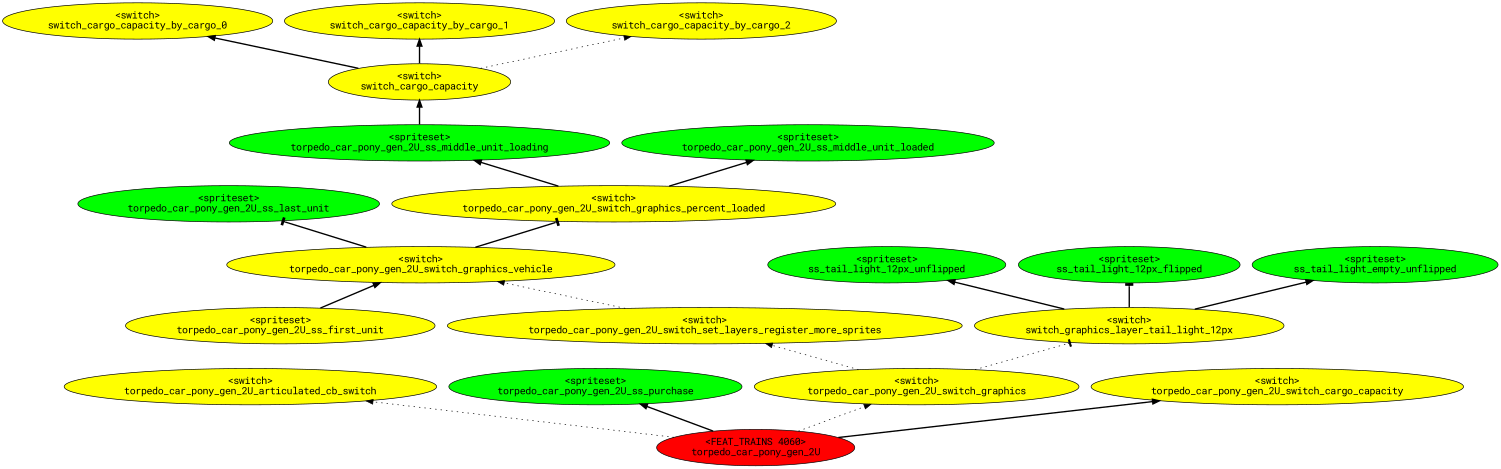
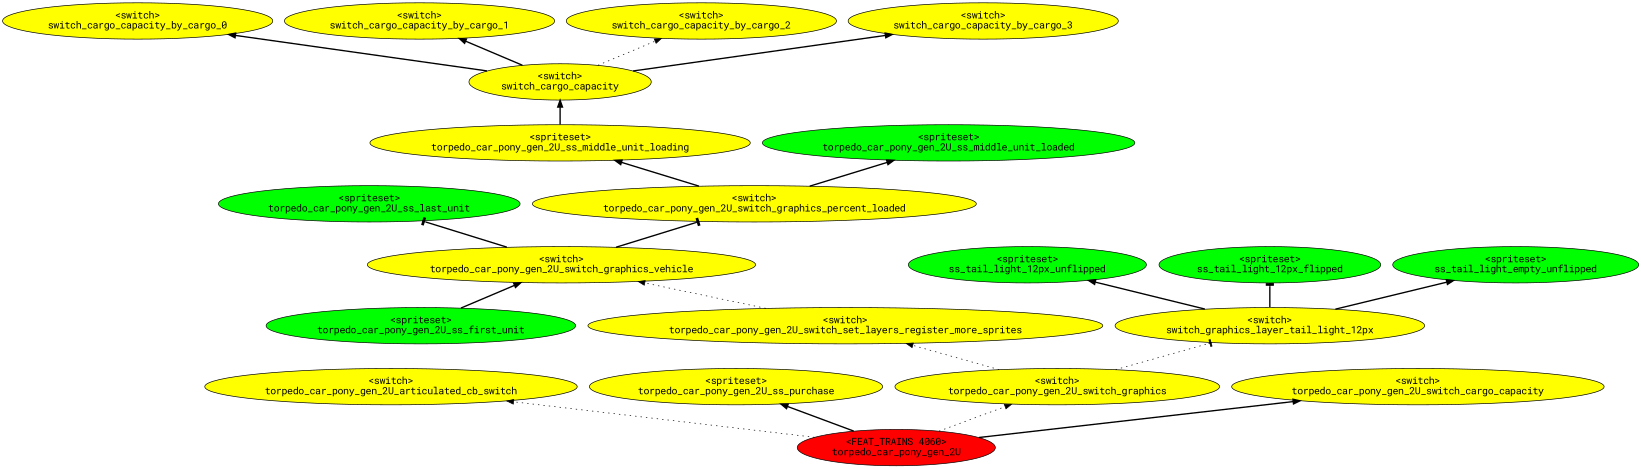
  digraph {
    fontname="Roboto Mono"
    rankdir=BT
    node [fillcolor=yellow fontname="Roboto Mono" style=filled]
    edge [arrowhead=normal fontname="Roboto Mono" style=bold]
    n1 [fillcolor=green label="<spriteset>\nss_tail_light_12px_unflipped"]
    n2 [fillcolor=green label="<spriteset>\nss_tail_light_12px_flipped"]
    n3 [fillcolor=green label="<spriteset>\nss_tail_light_empty_unflipped"]
    n4 [label="<switch>\nswitch_graphics_layer_tail_light_12px"]
    n5 [label="<switch>\nswitch_cargo_capacity_by_cargo_0"]
    n6 [label="<switch>\nswitch_cargo_capacity_by_cargo_1"]
    n7 [label="<switch>\nswitch_cargo_capacity_by_cargo_2"]
+   n8 [label="<switch>\nswitch_cargo_capacity_by_cargo_3"]
    n9 [label="<switch>\nswitch_cargo_capacity"]
    n10 [label="<switch>\ntorpedo_car_pony_gen_2U_articulated_cb_switch"]
-   n11 [label="<spriteset>\ntorpedo_car_pony_gen_2U_ss_first_unit"]
+   n11 [fillcolor=green label="<spriteset>\ntorpedo_car_pony_gen_2U_ss_first_unit"]
    n12 [label="<switch>\ntorpedo_car_pony_gen_2U_switch_graphics_vehicle"]
    n13 [fillcolor=green label="<spriteset>\ntorpedo_car_pony_gen_2U_ss_last_unit"]
-   n14 [fillcolor=green label="<spriteset>\ntorpedo_car_pony_gen_2U_ss_middle_unit_loading"]
+   n14 [label="<spriteset>\ntorpedo_car_pony_gen_2U_ss_middle_unit_loading"]
    n15 [fillcolor=green label="<spriteset>\ntorpedo_car_pony_gen_2U_ss_middle_unit_loaded"]
    n16 [label="<switch>\ntorpedo_car_pony_gen_2U_switch_graphics_percent_loaded"]
-   n17 [fillcolor=green label="<spriteset>\ntorpedo_car_pony_gen_2U_ss_purchase"]
+   n17 [label="<spriteset>\ntorpedo_car_pony_gen_2U_ss_purchase"]
    n18 [label="<switch>\ntorpedo_car_pony_gen_2U_switch_set_layers_register_more_sprites"]
    n19 [label="<switch>\ntorpedo_car_pony_gen_2U_switch_graphics"]
    n20 [label="<switch>\ntorpedo_car_pony_gen_2U_switch_cargo_capacity"]
    n21 [fillcolor=red label="<FEAT_TRAINS 4060>\ntorpedo_car_pony_gen_2U"]
    n4 -> n1
    n4 -> n2 [arrowhead=tee]
    n4 -> n3
    n9 -> n5
    n9 -> n6
    n9 -> n7 [style=dotted]
+   n9 -> n8
    n11 -> n12
    n12 -> n13 [arrowhead=tee]
    n12 -> n16 [arrowhead=tee]
    n14 -> n9
    n16 -> n14
    n16 -> n15
    n18 -> n12 [style=dotted]
    n19 -> n4 [arrowhead=tee style=dotted]
    n19 -> n18 [style=dotted]
    n21 -> n10 [style=dotted]
    n21 -> n17
    n21 -> n19 [style=dotted]
    n21 -> n20
  }
